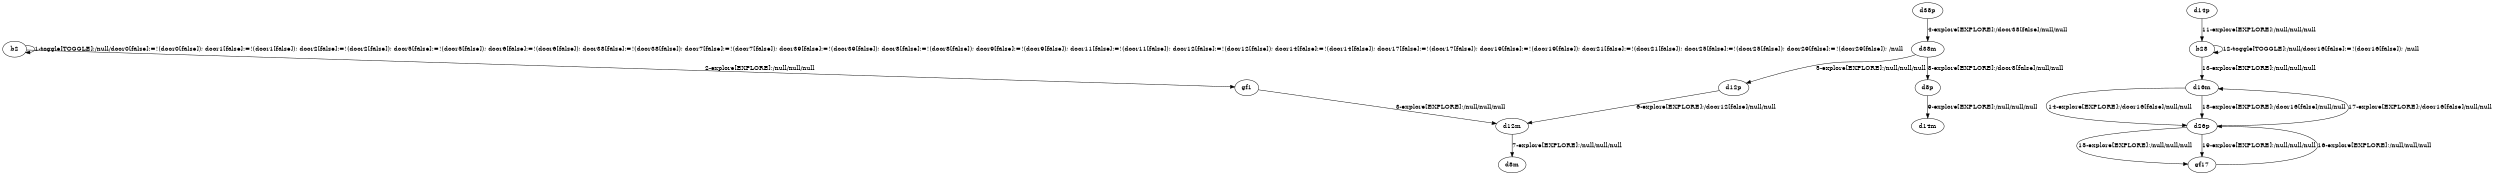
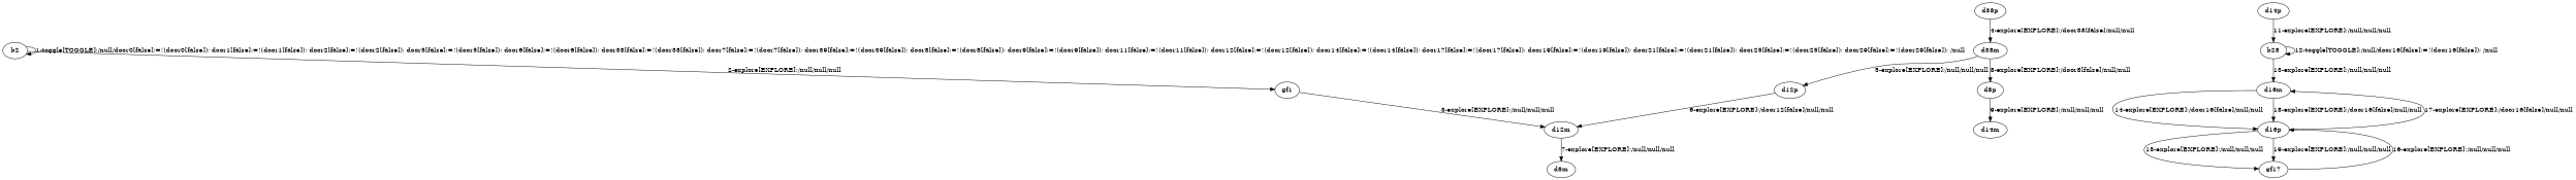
  digraph {
    b2
    gf1
    d12m
    d38p
    d38m
    d12p
    d8p
    d8m
    d14m
    d14p
    b28
    d16m
-   d16p [label=d26p]
+   d16p
    gf17
    b2 -> b2 [label="1-toggle[TOGGLE];/null/door0[false]:=!(door0[false]); door1[false]:=!(door1[false]); door2[false]:=!(door2[false]); door5[false]:=!(door5[false]); door6[false]:=!(door6[false]); door38[false]:=!(door38[false]); door7[false]:=!(door7[false]); door39[false]:=!(door39[false]); door8[false]:=!(door8[false]); door9[false]:=!(door9[false]); door11[false]:=!(door11[false]); door12[false]:=!(door12[false]); door14[false]:=!(door14[false]); door17[false]:=!(door17[false]); door19[false]:=!(door19[false]); door21[false]:=!(door21[false]); door25[false]:=!(door25[false]); door29[false]:=!(door29[false]); /null"]
    b2 -> gf1 [label="2-explore[EXPLORE];/null/null/null"]
    gf1 -> d12m [label="3-explore[EXPLORE];/null/null/null"]
    d12m -> d8m [label="7-explore[EXPLORE];/null/null/null"]
    d38p -> d38m [label="4-explore[EXPLORE];/door38[false]/null/null"]
    d38m -> d12p [label="5-explore[EXPLORE];/null/null/null"]
    d38m -> d8p [label="8-explore[EXPLORE];/door8[false]/null/null"]
    d12p -> d12m [label="6-explore[EXPLORE];/door12[false]/null/null"]
    d8p -> d14m [label="9-explore[EXPLORE];/null/null/null"]
    d14p -> b28 [label="11-explore[EXPLORE];/null/null/null"]
    b28 -> b28 [label="12-toggle[TOGGLE];/null/door16[false]:=!(door16[false]); /null"]
    b28 -> d16m [label="13-explore[EXPLORE];/null/null/null"]
    d16m -> d16p [label="14-explore[EXPLORE];/door16[false]/null/null"]
    d16m -> d16p [label="18-explore[EXPLORE];/door16[false]/null/null"]
    d16p -> d16m [label="17-explore[EXPLORE];/door16[false]/null/null"]
    d16p -> gf17 [label="15-explore[EXPLORE];/null/null/null"]
    d16p -> gf17 [label="19-explore[EXPLORE];/null/null/null"]
    gf17 -> d16p [label="16-explore[EXPLORE];/null/null/null"]
  }
